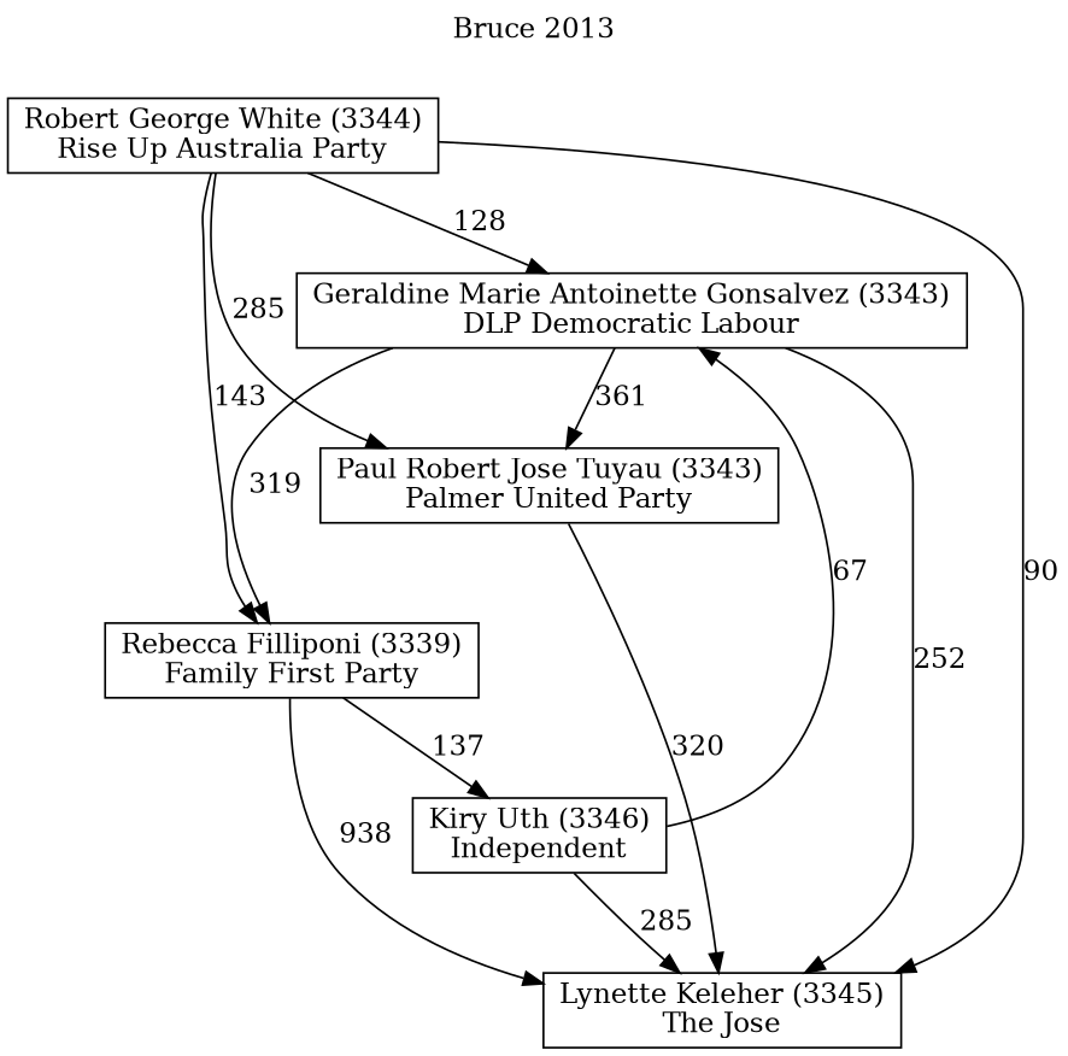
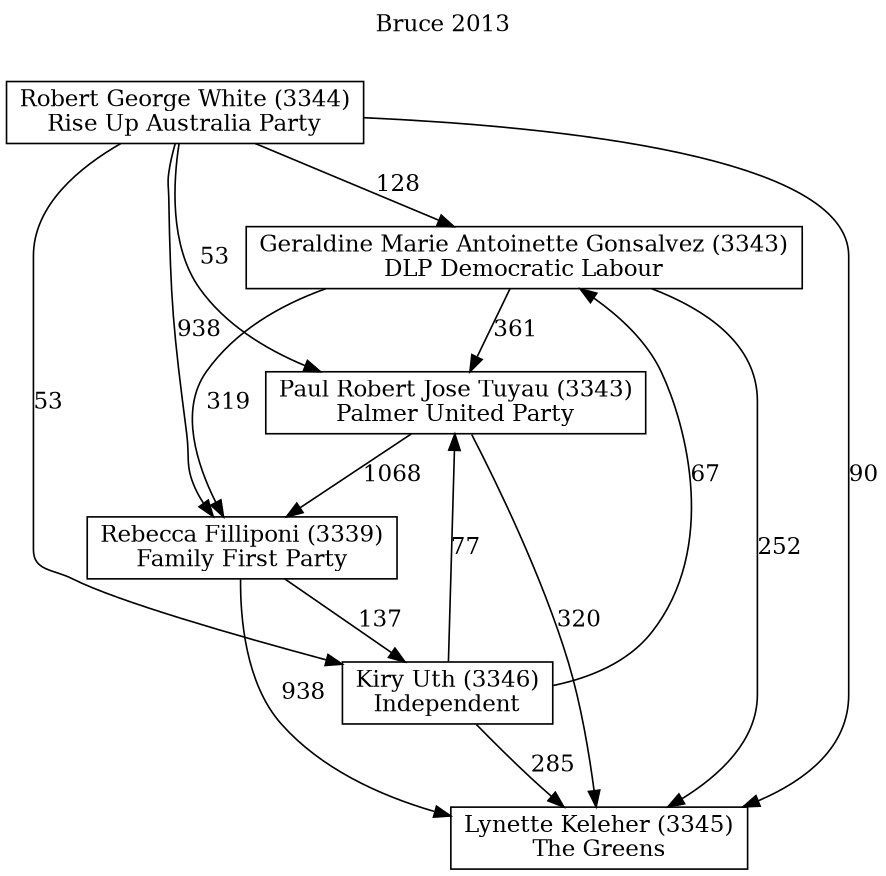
  digraph {
    label="Bruce 2013"
    labelloc=t
    mclimit=10
    node [shape=box]
    n1 [label="Geraldine Marie Antoinette Gonsalvez (3343)\nDLP Democratic Labour"]
-   n2 [label="Lynette Keleher (3345)\nThe Jose"]
+   n2 [label="Lynette Keleher (3345)\nThe Greens"]
    n3 [label="Paul Robert Jose Tuyau (3343)\nPalmer United Party"]
    n4 [label="Rebecca Filliponi (3339)\nFamily First Party"]
    n5 [label="Kiry Uth (3346)\nIndependent"]
    n6 [label="Robert George White (3344)\nRise Up Australia Party"]
    n1 -> n2 [label=252]
    n1 -> n3 [label=361]
    n1 -> n4 [label=319]
    n3 -> n2 [label=320]
+   n3 -> n4 [label=1068]
    n4 -> n2 [label=938]
    n4 -> n5 [label=137]
    n5 -> n1 [label=67]
    n5 -> n2 [label=285]
+   n5 -> n3 [label=77]
    n6 -> n1 [label=128]
    n6 -> n2 [label=90]
-   n6 -> n3 [label=285]
-   n6 -> n4 [label=143]
+   n6 -> n3 [label=53]
+   n6 -> n4 [label=938]
+   n6 -> n5 [label=53]
  }
